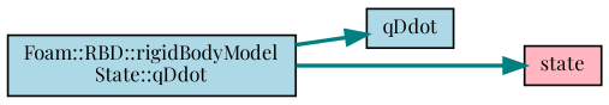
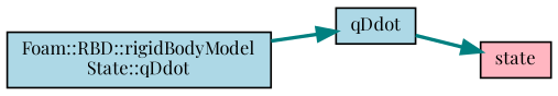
  digraph {
    fontname="Playfair Display"
    rankdir=LR
    node [color=black fillcolor=lightblue fontname="Playfair Display" fontsize=10 shape=record style=filled]
    edge [color=teal fontname="Playfair Display" fontsize=10 labelfontname=Helvetica labelfontsize=10 style=bold]
    n1 [fontcolor=black height=0.2 label=qDdot width=0.4]
    n2 [fillcolor=lightpink height=0.2 label=state width=0.4]
    n3 [height=0.2 label="Foam::RBD::rigidBodyModel\lState::qDdot" width=0.4]
-   n3 -> n2
+   n1 -> n2
    n3 -> n1
  }
